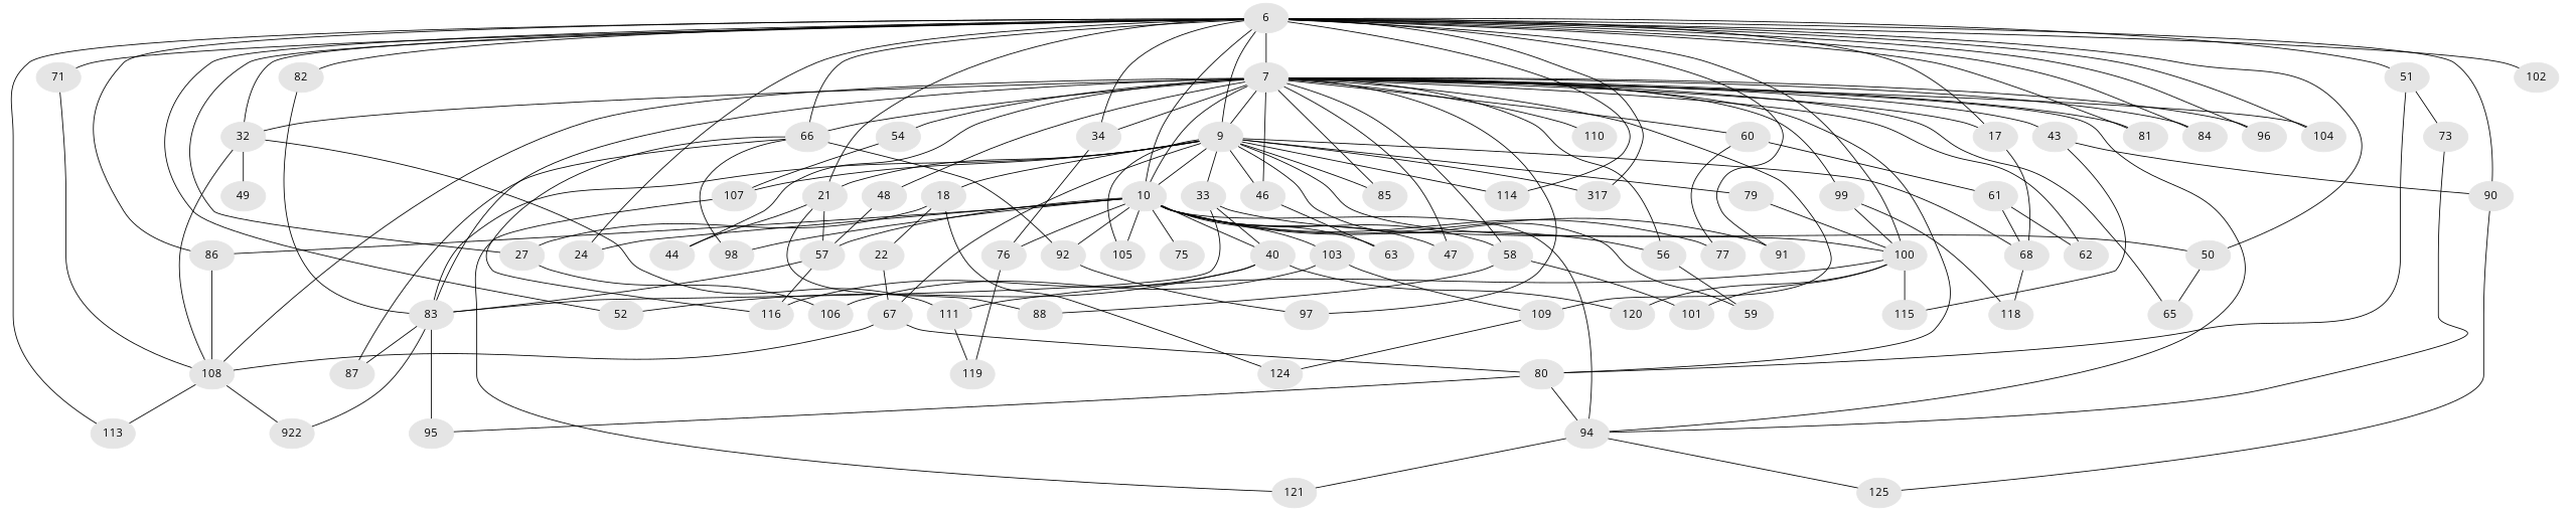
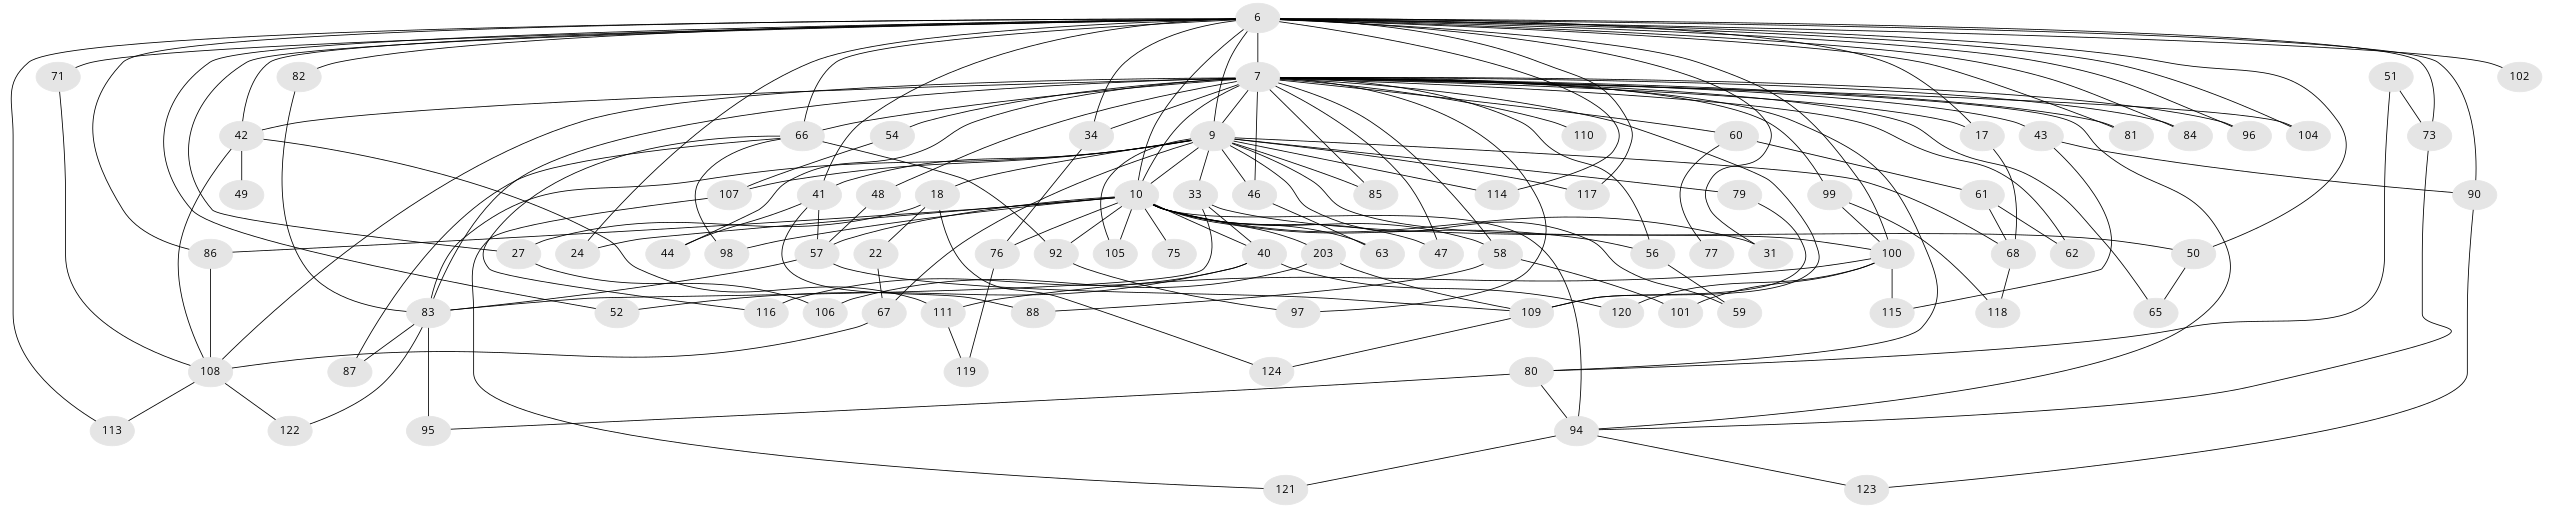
  graph {
    fontname="Open Sans"
    node [color=gray90 fontname="Open Sans" style=filled]
    edge [fontname="Open Sans"]
    6 [super="+1"]
    7 [super="+3+5"]
    9 [super="+8"]
    10 [super="+4+2"]
    n5 [label=17]
    24
    27
    34
-   41 [super="+16" label=21]
-   42 [super="+37" label=32]
+   41 [super="+16"]
+   42 [super="+37"]
    50
    51
    52
    66 [super="+45"]
    71 [super="+32"]
    81
    82
    84
    86 [super="+30"]
    90 [super="+20"]
-   91
+   91 [label=31]
    96
    100 [super="+72+64"]
    102
    104
    113
    114
-   117 [label=317]
+   117
    43
    44
    46
    47
    48
    54
    56 [super="+23"]
    58
    60
    62
    65
    80 [super="+38+78"]
    83 [super="+12+14+74"]
    85
    94 [super="+13+89"]
    97
    99
    108 [super="+25"]
    109 [super="+93"]
    110
    18
    33
    59
    67 [super="+19"]
    68 [super="+55"]
    79
    105
    107 [super="+39"]
    40 [super="+36"]
    57 [super="+35+53"]
    63
    75
    76
    77
    92
    98
-   103
+   103 [label=203]
    106
    88
    49
    111
    73
    116
    87
-   123 [label=125]
+   123
    120
    115
    101
    61
    95
-   122 [label=922]
+   122
    121
    118
    124
    22
    119
    6 -- 7 [weight=6]
    6 -- 9 [weight=4]
    6 -- 10 [weight=6]
    6 -- n5
    6 -- 24
    6 -- 27
    6 -- 34
    6 -- 41
    6 -- 42
    6 -- 50
-   6 -- 51
+   6 -- 73
    6 -- 52
    6 -- 66 [weight=2]
    6 -- 71 [weight=2]
    6 -- 81
    6 -- 82
    6 -- 84
    6 -- 86
    6 -- 90 [weight=3]
    6 -- 91
    6 -- 96
    6 -- 100 [weight=5]
    6 -- 102 [weight=2]
    6 -- 104
    6 -- 113
    6 -- 114
    6 -- 117
    7 -- 9 [weight=6]
    7 -- 10 [weight=9]
    7 -- n5
    7 -- 34
    7 -- 42 [weight=2]
    7 -- 66 [weight=3]
    7 -- 81
    7 -- 84
    7 -- 96
    7 -- 104
    7 -- 43
    7 -- 44
    7 -- 46
    7 -- 47
    7 -- 48
    7 -- 54
    7 -- 56
    7 -- 58
    7 -- 60 [weight=2]
    7 -- 62
    7 -- 65
    7 -- 80 [weight=5]
    7 -- 83 [weight=2]
    7 -- 85
    7 -- 94
    7 -- 97
    7 -- 99
    7 -- 108
    7 -- 109 [weight=3]
    7 -- 110 [weight=2]
    9 -- 10 [weight=6]
    9 -- 41 [weight=2]
    9 -- 100
    9 -- 114
    9 -- 117
    9 -- 46
    9 -- 83 [weight=3]
    9 -- 85
    9 -- 18 [weight=2]
    9 -- 33 [weight=2]
    9 -- 59
    9 -- 67 [weight=2]
    9 -- 68 [weight=2]
    9 -- 79
    9 -- 105
    9 -- 107 [weight=3]
    10 -- 24
    10 -- 86
    10 -- 91
    10 -- 47
    10 -- 56 [weight=2]
    10 -- 58
    10 -- 94 [weight=2]
    10 -- 105
    10 -- 40
    10 -- 57 [weight=2]
    10 -- 63
    10 -- 75
    10 -- 76
-   10 -- 77
    10 -- 92
    10 -- 98
    10 -- 103
    n5 -- 68
    27 -- 106
    34 -- 76
    41 -- 44
    41 -- 57 [weight=2]
    41 -- 88
    42 -- 108
    42 -- 49 [weight=2]
    42 -- 111
    50 -- 65
    51 -- 80
    51 -- 73
    66 -- 92
    66 -- 98
    66 -- 116
    66 -- 87
    71 -- 108
    82 -- 83
    86 -- 108
    90 -- 123
    100 -- 111
    100 -- 120
    100 -- 115
    100 -- 101
    43 -- 90
    43 -- 115
    46 -- 63
    48 -- 57
    54 -- 107
    56 -- 59
    58 -- 88
    58 -- 101
    60 -- 77
    60 -- 61
    80 -- 94
    80 -- 95
    83 -- 87
    83 -- 95
    83 -- 122
    94 -- 123
    94 -- 121
    99 -- 100
    99 -- 118
    108 -- 113
    108 -- 122
    109 -- 124
    18 -- 27
    18 -- 124
    18 -- 22
    33 -- 50
    33 -- 83
    33 -- 40 [weight=2]
-   67 -- 80
    67 -- 108
    68 -- 118
-   79 -- 100
+   79 -- 109
    107 -- 121
    40 -- 52
    40 -- 116
    40 -- 120
    57 -- 83
-   57 -- 116
+   57 -- 109
    76 -- 119
    92 -- 97
    103 -- 109
    103 -- 106
    111 -- 119
    73 -- 94
    61 -- 62
    61 -- 68
    22 -- 67
  }
